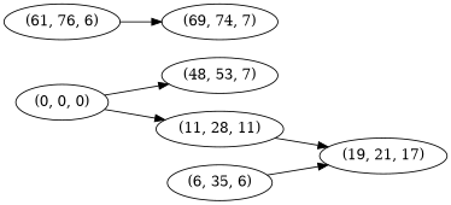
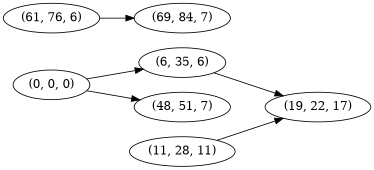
  digraph {
    rankdir=LR
    "(0, 0, 0)"
    "(6, 35, 6)"
-   "(48, 51, 7)" [label="(48, 53, 7)"]
-   "(19, 22, 17)" [label="(19, 21, 17)"]
+   "(48, 51, 7)"
+   "(19, 22, 17)"
    "(11, 28, 11)"
    n6 [label="(61, 76, 6)"]
-   "(69, 74, 7)"
-   "(0, 0, 0)" -> "(11, 28, 11)"
+   "(69, 74, 7)" [label="(69, 84, 7)"]
+   "(0, 0, 0)" -> "(6, 35, 6)"
    "(0, 0, 0)" -> "(48, 51, 7)"
    "(6, 35, 6)" -> "(19, 22, 17)"
    "(11, 28, 11)" -> "(19, 22, 17)"
    n6 -> "(69, 74, 7)"
  }
